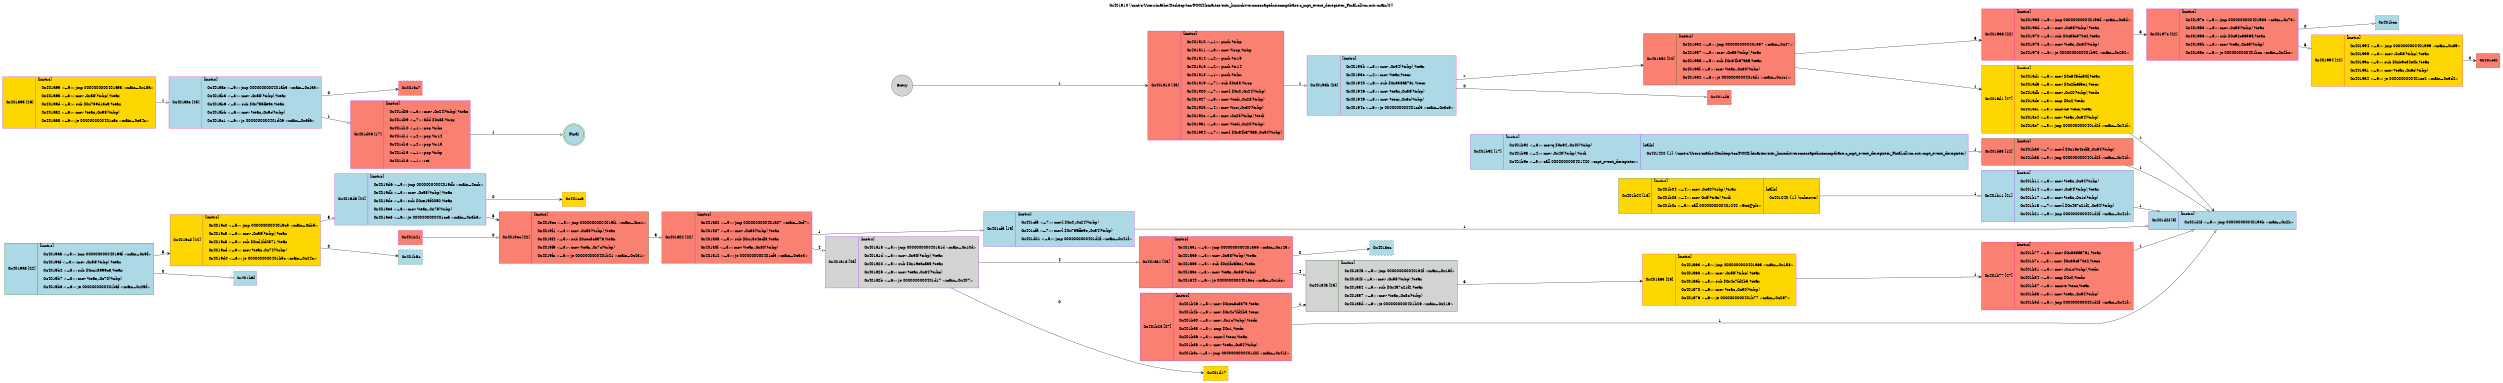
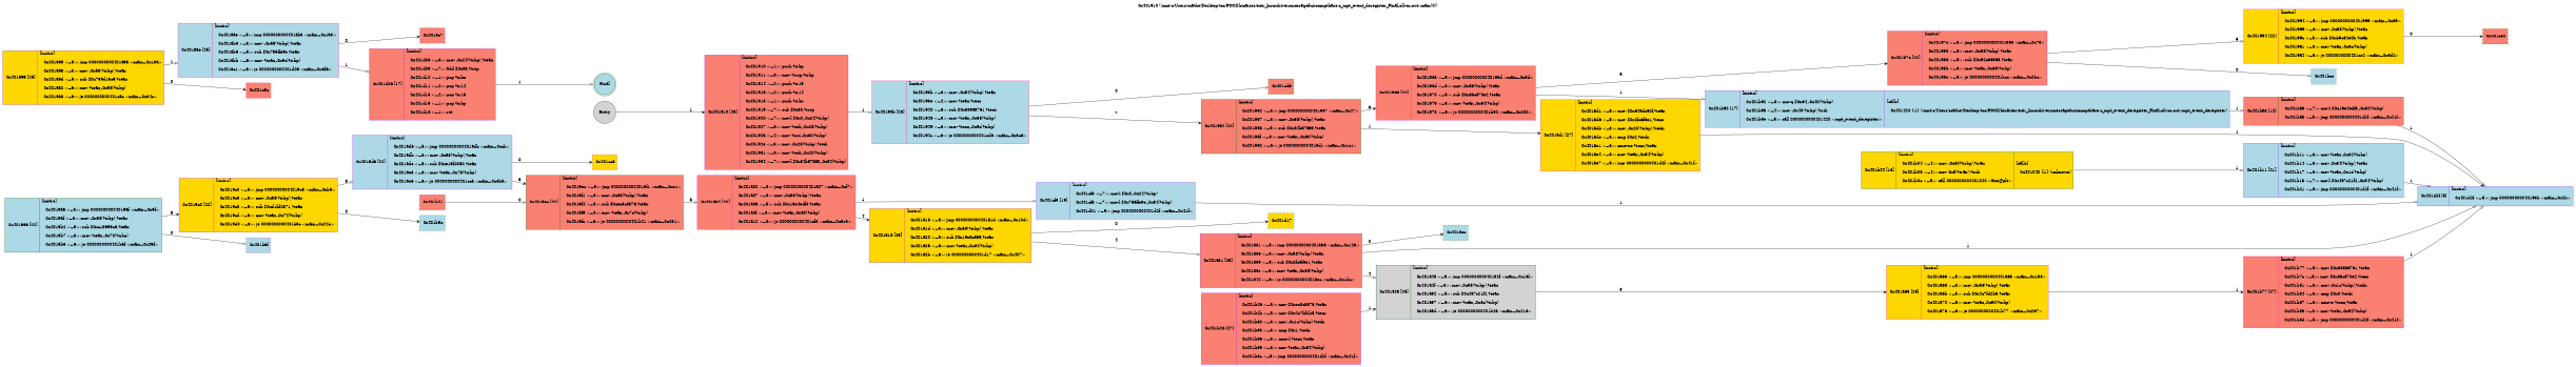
  digraph {
    label="0x401910 (/mnt/c/Users/mathe/Desktop/tcc/POCII/binaries/extr_linuxdriversmessagefusionmptbase.c_mpt_event_deregister_Final-ollvm.out::main(0))"
    labelloc=t
    rankdir=LR
    node [color=purple fillcolor=salmon shape=record style=filled]
    edge [arrowhead=onormal]
    Entry [color=darkgreen fillcolor=lightgrey height=0.3 shape=circle width=0.3]
    n2 [label="{\n     0x401910 [43]\l\n     | [instrs]\l\n     &nbsp;&nbsp;0x401910 \<+1\>: push %rbp\l\n     &nbsp;&nbsp;0x401911 \<+3\>: mov %rsp,%rbp\l\n     &nbsp;&nbsp;0x401914 \<+2\>: push %r15\l\n     &nbsp;&nbsp;0x401916 \<+2\>: push %r14\l\n     &nbsp;&nbsp;0x401918 \<+1\>: push %rbx\l\n     &nbsp;&nbsp;0x401919 \<+7\>: sub $0x88,%rsp\l\n     &nbsp;&nbsp;0x401920 \<+7\>: movl $0x0,-0x24(%rbp)\l\n     &nbsp;&nbsp;0x401927 \<+3\>: mov %edi,-0x28(%rbp)\l\n     &nbsp;&nbsp;0x40192a \<+4\>: mov %rsi,-0x30(%rbp)\l\n     &nbsp;&nbsp;0x40192e \<+3\>: mov -0x28(%rbp),%edi\l\n     &nbsp;&nbsp;0x401931 \<+3\>: mov %edi,-0x20(%rbp)\l\n     &nbsp;&nbsp;0x401934 \<+7\>: movl $0x84ba7aa9,-0x54(%rbp)\l\n  }"]
    n3 [color=deeppink fillcolor=lightblue label="{\n     0x40193b [23]\l\n     | [instrs]\l\n     &nbsp;&nbsp;0x40193b \<+3\>: mov -0x54(%rbp),%eax\l\n     &nbsp;&nbsp;0x40193e \<+2\>: mov %eax,%ecx\l\n     &nbsp;&nbsp;0x401940 \<+6\>: sub $0x838aa761,%ecx\l\n     &nbsp;&nbsp;0x401946 \<+3\>: mov %eax,-0x58(%rbp)\l\n     &nbsp;&nbsp;0x401949 \<+3\>: mov %ecx,-0x5c(%rbp)\l\n     &nbsp;&nbsp;0x40194c \<+6\>: je 0000000000401cd6 \<main+0x3c6\>\l\n  }"]
    n4 [color=darkgreen label="{\n     0x401cd6\l\n  }" style="dashed,filled"]
    n5 [color=darkgreen label="{\n     0x401952 [22]\l\n     | [instrs]\l\n     &nbsp;&nbsp;0x401952 \<+5\>: jmp 0000000000401957 \<main+0x47\>\l\n     &nbsp;&nbsp;0x401957 \<+3\>: mov -0x58(%rbp),%eax\l\n     &nbsp;&nbsp;0x40195a \<+5\>: sub $0x84ba7aa9,%eax\l\n     &nbsp;&nbsp;0x40195f \<+3\>: mov %eax,-0x60(%rbp)\l\n     &nbsp;&nbsp;0x401962 \<+6\>: je 0000000000401ad1 \<main+0x1c1\>\l\n  }"]
    n6 [color=deeppink fillcolor=gold label="{\n     0x401ad1 [27]\l\n     | [instrs]\l\n     &nbsp;&nbsp;0x401ad1 \<+5\>: mov $0x645dc50f,%eax\l\n     &nbsp;&nbsp;0x401ad6 \<+5\>: mov $0x2fc6f6e1,%ecx\l\n     &nbsp;&nbsp;0x401adb \<+3\>: mov -0x20(%rbp),%edx\l\n     &nbsp;&nbsp;0x401ade \<+3\>: cmp $0x2,%edx\l\n     &nbsp;&nbsp;0x401ae1 \<+3\>: cmovne %ecx,%eax\l\n     &nbsp;&nbsp;0x401ae4 \<+3\>: mov %eax,-0x54(%rbp)\l\n     &nbsp;&nbsp;0x401ae7 \<+5\>: jmp 0000000000401d2f \<main+0x41f\>\l\n  }"]
    n7 [color=deeppink label="{\n     0x401968 [22]\l\n     | [instrs]\l\n     &nbsp;&nbsp;0x401968 \<+5\>: jmp 000000000040196d \<main+0x5d\>\l\n     &nbsp;&nbsp;0x40196d \<+3\>: mov -0x58(%rbp),%eax\l\n     &nbsp;&nbsp;0x401970 \<+5\>: sub $0x86c570e2,%eax\l\n     &nbsp;&nbsp;0x401975 \<+3\>: mov %eax,-0x64(%rbp)\l\n     &nbsp;&nbsp;0x401978 \<+6\>: je 0000000000401b92 \<main+0x282\>\l\n  }"]
    n8 [fillcolor=lightblue label="{\n     0x401d2f [5]\l\n     | [instrs]\l\n     &nbsp;&nbsp;0x401d2f \<+5\>: jmp 000000000040193b \<main+0x2b\>\l\n  }"]
    n9 [fillcolor=lightblue label="{\n     0x401b92 [17]\l\n     | [instrs]\l\n     &nbsp;&nbsp;0x401b92 \<+8\>: movq $0x64,-0x40(%rbp)\l\n     &nbsp;&nbsp;0x401b9a \<+4\>: mov -0x40(%rbp),%rdi\l\n     &nbsp;&nbsp;0x401b9e \<+5\>: call 0000000000401420 \<mpt_event_deregister\>\l\n     | [calls]\l\n     &nbsp;&nbsp;0x401420 \{1\} (/mnt/c/Users/mathe/Desktop/tcc/POCII/binaries/extr_linuxdriversmessagefusionmptbase.c_mpt_event_deregister_Final-ollvm.out::mpt_event_deregister)\l\n  }"]
    n10 [label="{\n     0x40197e [22]\l\n     | [instrs]\l\n     &nbsp;&nbsp;0x40197e \<+5\>: jmp 0000000000401983 \<main+0x73\>\l\n     &nbsp;&nbsp;0x401983 \<+3\>: mov -0x58(%rbp),%eax\l\n     &nbsp;&nbsp;0x401986 \<+5\>: sub $0x92c66565,%eax\l\n     &nbsp;&nbsp;0x40198b \<+3\>: mov %eax,-0x68(%rbp)\l\n     &nbsp;&nbsp;0x40198e \<+6\>: je 0000000000401bcc \<main+0x2bc\>\l\n  }"]
    n11 [color=darkgreen fillcolor=lightblue height=0.3 label=Final peripheries=2 shape=circle width=0.3]
    n12 [color=darkgreen label="{\n     0x401ba3 [12]\l\n     | [instrs]\l\n     &nbsp;&nbsp;0x401ba3 \<+7\>: movl $0x16e4edf8,-0x54(%rbp)\l\n     &nbsp;&nbsp;0x401baa \<+5\>: jmp 0000000000401d2f \<main+0x41f\>\l\n  }"]
    n13 [color=darkgreen fillcolor=lightblue label="{\n     0x401bcc\l\n  }" style="dashed,filled"]
    n14 [color=deeppink fillcolor=gold label="{\n     0x401994 [22]\l\n     | [instrs]\l\n     &nbsp;&nbsp;0x401994 \<+5\>: jmp 0000000000401999 \<main+0x89\>\l\n     &nbsp;&nbsp;0x401999 \<+3\>: mov -0x58(%rbp),%eax\l\n     &nbsp;&nbsp;0x40199c \<+5\>: sub $0xb9c34e0b,%eax\l\n     &nbsp;&nbsp;0x4019a1 \<+3\>: mov %eax,-0x6c(%rbp)\l\n     &nbsp;&nbsp;0x4019a4 \<+6\>: je 0000000000401ce2 \<main+0x3d2\>\l\n  }"]
    n15 [label="{\n     0x401ac7\l\n  }" style="dashed,filled"]
    n16 [color=darkgreen label="{\n     0x401ce2\l\n  }" style="dashed,filled"]
    n17 [label="{\n     0x401d06 [17]\l\n     | [instrs]\l\n     &nbsp;&nbsp;0x401d06 \<+3\>: mov -0x24(%rbp),%eax\l\n     &nbsp;&nbsp;0x401d09 \<+7\>: add $0x88,%rsp\l\n     &nbsp;&nbsp;0x401d10 \<+1\>: pop %rbx\l\n     &nbsp;&nbsp;0x401d11 \<+2\>: pop %r14\l\n     &nbsp;&nbsp;0x401d13 \<+2\>: pop %r15\l\n     &nbsp;&nbsp;0x401d15 \<+1\>: pop %rbp\l\n     &nbsp;&nbsp;0x401d16 \<+1\>: ret\l\n  }"]
    n18 [color=darkgreen fillcolor=lightblue label="{\n     0x4019aa [22]\l\n     | [instrs]\l\n     &nbsp;&nbsp;0x4019aa \<+5\>: jmp 00000000004019af \<main+0x9f\>\l\n     &nbsp;&nbsp;0x4019af \<+3\>: mov -0x58(%rbp),%eax\l\n     &nbsp;&nbsp;0x4019b2 \<+5\>: sub $0xc18999c3,%eax\l\n     &nbsp;&nbsp;0x4019b7 \<+3\>: mov %eax,-0x70(%rbp)\l\n     &nbsp;&nbsp;0x4019ba \<+6\>: je 0000000000401baf \<main+0x29f\>\l\n  }"]
    n19 [color=deeppink fillcolor=lightblue label="{\n     0x401baf\l\n  }" style="dashed,filled"]
    n20 [fillcolor=gold label="{\n     0x4019c0 [22]\l\n     | [instrs]\l\n     &nbsp;&nbsp;0x4019c0 \<+5\>: jmp 00000000004019c5 \<main+0xb5\>\l\n     &nbsp;&nbsp;0x4019c5 \<+3\>: mov -0x58(%rbp),%eax\l\n     &nbsp;&nbsp;0x4019c8 \<+5\>: sub $0xd1fd0871,%eax\l\n     &nbsp;&nbsp;0x4019cd \<+3\>: mov %eax,-0x74(%rbp)\l\n     &nbsp;&nbsp;0x4019d0 \<+6\>: je 0000000000401b5c \<main+0x24c\>\l\n  }"]
    n21 [color=deeppink fillcolor=lightblue label="{\n     0x401aae [25]\l\n     | [instrs]\l\n     &nbsp;&nbsp;0x401aae \<+5\>: jmp 0000000000401ab3 \<main+0x1a3\>\l\n     &nbsp;&nbsp;0x401ab3 \<+3\>: mov -0x58(%rbp),%eax\l\n     &nbsp;&nbsp;0x401ab6 \<+5\>: sub $0x7a5ffe9e,%eax\l\n     &nbsp;&nbsp;0x401abb \<+6\>: mov %eax,-0x9c(%rbp)\l\n     &nbsp;&nbsp;0x401ac1 \<+6\>: je 0000000000401d06 \<main+0x3f6\>\l\n  }"]
    n22 [color=darkgreen fillcolor=lightblue label="{\n     0x401b5c\l\n  }" style="dashed,filled"]
    n23 [fillcolor=lightblue label="{\n     0x4019d6 [22]\l\n     | [instrs]\l\n     &nbsp;&nbsp;0x4019d6 \<+5\>: jmp 00000000004019db \<main+0xcb\>\l\n     &nbsp;&nbsp;0x4019db \<+3\>: mov -0x58(%rbp),%eax\l\n     &nbsp;&nbsp;0x4019de \<+5\>: sub $0xe19f0050,%eax\l\n     &nbsp;&nbsp;0x4019e3 \<+3\>: mov %eax,-0x78(%rbp)\l\n     &nbsp;&nbsp;0x4019e6 \<+6\>: je 0000000000401cca \<main+0x3ba\>\l\n  }"]
+   n24 [color=deeppink label="{\n     0x401c5c\l\n  }" style="dashed,filled"]
    n25 [fillcolor=gold label="{\n     0x401cca\l\n  }" style="dashed,filled"]
    n26 [color=darkgreen label="{\n     0x4019ec [22]\l\n     | [instrs]\l\n     &nbsp;&nbsp;0x4019ec \<+5\>: jmp 00000000004019f1 \<main+0xe1\>\l\n     &nbsp;&nbsp;0x4019f1 \<+3\>: mov -0x58(%rbp),%eax\l\n     &nbsp;&nbsp;0x4019f4 \<+5\>: sub $0xec8c8a76,%eax\l\n     &nbsp;&nbsp;0x4019f9 \<+3\>: mov %eax,-0x7c(%rbp)\l\n     &nbsp;&nbsp;0x4019fc \<+6\>: je 0000000000401b41 \<main+0x231\>\l\n  }"]
    n27 [label="{\n     0x401a02 [22]\l\n     | [instrs]\l\n     &nbsp;&nbsp;0x401a02 \<+5\>: jmp 0000000000401a07 \<main+0xf7\>\l\n     &nbsp;&nbsp;0x401a07 \<+3\>: mov -0x58(%rbp),%eax\l\n     &nbsp;&nbsp;0x401a0a \<+5\>: sub $0x16e4edf8,%eax\l\n     &nbsp;&nbsp;0x401a0f \<+3\>: mov %eax,-0x80(%rbp)\l\n     &nbsp;&nbsp;0x401a12 \<+6\>: je 0000000000401cf3 \<main+0x3e3\>\l\n  }"]
    n28 [fillcolor=lightblue label="{\n     0x401b11 [21]\l\n     | [instrs]\l\n     &nbsp;&nbsp;0x401b11 \<+3\>: mov %eax,-0x34(%rbp)\l\n     &nbsp;&nbsp;0x401b14 \<+3\>: mov -0x34(%rbp),%eax\l\n     &nbsp;&nbsp;0x401b17 \<+3\>: mov %eax,-0x1c(%rbp)\l\n     &nbsp;&nbsp;0x401b1a \<+7\>: movl $0x4a7c21f2,-0x54(%rbp)\l\n     &nbsp;&nbsp;0x401b21 \<+5\>: jmp 0000000000401d2f \<main+0x41f\>\l\n  }"]
    n29 [label="{\n     0x401b41\l\n  }" style="dashed,filled"]
    n30 [fillcolor=lightblue label="{\n     0x401cf3 [19]\l\n     | [instrs]\l\n     &nbsp;&nbsp;0x401cf3 \<+7\>: movl $0x0,-0x24(%rbp)\l\n     &nbsp;&nbsp;0x401cfa \<+7\>: movl $0x7a5ffe9e,-0x54(%rbp)\l\n     &nbsp;&nbsp;0x401d01 \<+5\>: jmp 0000000000401d2f \<main+0x41f\>\l\n  }"]
-   n31 [fillcolor=lightgrey label="{\n     0x401a18 [25]\l\n     | [instrs]\l\n     &nbsp;&nbsp;0x401a18 \<+5\>: jmp 0000000000401a1d \<main+0x10d\>\l\n     &nbsp;&nbsp;0x401a1d \<+3\>: mov -0x58(%rbp),%eax\l\n     &nbsp;&nbsp;0x401a20 \<+5\>: sub $0x19eac5a5,%eax\l\n     &nbsp;&nbsp;0x401a25 \<+6\>: mov %eax,-0x84(%rbp)\l\n     &nbsp;&nbsp;0x401a2b \<+6\>: je 0000000000401d17 \<main+0x407\>\l\n  }"]
+   n31 [fillcolor=gold label="{\n     0x401a18 [25]\l\n     | [instrs]\l\n     &nbsp;&nbsp;0x401a18 \<+5\>: jmp 0000000000401a1d \<main+0x10d\>\l\n     &nbsp;&nbsp;0x401a1d \<+3\>: mov -0x58(%rbp),%eax\l\n     &nbsp;&nbsp;0x401a20 \<+5\>: sub $0x19eac5a5,%eax\l\n     &nbsp;&nbsp;0x401a25 \<+6\>: mov %eax,-0x84(%rbp)\l\n     &nbsp;&nbsp;0x401a2b \<+6\>: je 0000000000401d17 \<main+0x407\>\l\n  }"]
    n32 [fillcolor=gold label="{\n     0x401a95 [25]\l\n     | [instrs]\l\n     &nbsp;&nbsp;0x401a95 \<+5\>: jmp 0000000000401a9a \<main+0x18a\>\l\n     &nbsp;&nbsp;0x401a9a \<+3\>: mov -0x58(%rbp),%eax\l\n     &nbsp;&nbsp;0x401a9d \<+5\>: sub $0x739d13c9,%eax\l\n     &nbsp;&nbsp;0x401aa2 \<+6\>: mov %eax,-0x98(%rbp)\l\n     &nbsp;&nbsp;0x401aa8 \<+6\>: je 0000000000401c5c \<main+0x34c\>\l\n  }"]
    n33 [color=darkgreen fillcolor=gold label="{\n     0x401d17\l\n  }" style="dashed,filled"]
    n34 [label="{\n     0x401a31 [25]\l\n     | [instrs]\l\n     &nbsp;&nbsp;0x401a31 \<+5\>: jmp 0000000000401a36 \<main+0x126\>\l\n     &nbsp;&nbsp;0x401a36 \<+3\>: mov -0x58(%rbp),%eax\l\n     &nbsp;&nbsp;0x401a39 \<+5\>: sub $0x2fc6f6e1,%eax\l\n     &nbsp;&nbsp;0x401a3e \<+6\>: mov %eax,-0x88(%rbp)\l\n     &nbsp;&nbsp;0x401a44 \<+6\>: je 0000000000401aec \<main+0x1dc\>\l\n  }"]
    n35 [color=darkgreen fillcolor=gold label="{\n     0x401b04 [13]\l\n     | [instrs]\l\n     &nbsp;&nbsp;0x401b04 \<+4\>: mov -0x30(%rbp),%rax\l\n     &nbsp;&nbsp;0x401b08 \<+4\>: mov 0x8(%rax),%rdi\l\n     &nbsp;&nbsp;0x401b0c \<+5\>: call 0000000000401040 \<atoi@plt\>\l\n     | [calls]\l\n     &nbsp;&nbsp;0x401040 \{1\} (unknown)\l\n  }"]
    n36 [color=darkgreen fillcolor=lightblue label="{\n     0x401aec\l\n  }" style="dashed,filled"]
    n37 [color=darkgreen fillcolor=lightgrey label="{\n     0x401a4a [25]\l\n     | [instrs]\l\n     &nbsp;&nbsp;0x401a4a \<+5\>: jmp 0000000000401a4f \<main+0x13f\>\l\n     &nbsp;&nbsp;0x401a4f \<+3\>: mov -0x58(%rbp),%eax\l\n     &nbsp;&nbsp;0x401a52 \<+5\>: sub $0x4a7c21f2,%eax\l\n     &nbsp;&nbsp;0x401a57 \<+6\>: mov %eax,-0x8c(%rbp)\l\n     &nbsp;&nbsp;0x401a5d \<+6\>: je 0000000000401b26 \<main+0x216\>\l\n  }"]
    n38 [color=deeppink fillcolor=gold label="{\n     0x401a63 [25]\l\n     | [instrs]\l\n     &nbsp;&nbsp;0x401a63 \<+5\>: jmp 0000000000401a68 \<main+0x158\>\l\n     &nbsp;&nbsp;0x401a68 \<+3\>: mov -0x58(%rbp),%eax\l\n     &nbsp;&nbsp;0x401a6b \<+5\>: sub $0x4c7fd2b5,%eax\l\n     &nbsp;&nbsp;0x401a70 \<+6\>: mov %eax,-0x90(%rbp)\l\n     &nbsp;&nbsp;0x401a76 \<+6\>: je 0000000000401b77 \<main+0x267\>\l\n  }"]
    n39 [color=deeppink label="{\n     0x401b77 [27]\l\n     | [instrs]\l\n     &nbsp;&nbsp;0x401b77 \<+5\>: mov $0x838aa761,%eax\l\n     &nbsp;&nbsp;0x401b7c \<+5\>: mov $0x86c570e2,%ecx\l\n     &nbsp;&nbsp;0x401b81 \<+3\>: mov -0x1c(%rbp),%edx\l\n     &nbsp;&nbsp;0x401b84 \<+3\>: cmp $0x0,%edx\l\n     &nbsp;&nbsp;0x401b87 \<+3\>: cmove %ecx,%eax\l\n     &nbsp;&nbsp;0x401b8a \<+3\>: mov %eax,-0x54(%rbp)\l\n     &nbsp;&nbsp;0x401b8d \<+5\>: jmp 0000000000401d2f \<main+0x41f\>\l\n  }"]
    n40 [label="{\n     0x401b26 [27]\l\n     | [instrs]\l\n     &nbsp;&nbsp;0x401b26 \<+5\>: mov $0xec8c8a76,%eax\l\n     &nbsp;&nbsp;0x401b2b \<+5\>: mov $0x4c7fd2b5,%ecx\l\n     &nbsp;&nbsp;0x401b30 \<+3\>: mov -0x1c(%rbp),%edx\l\n     &nbsp;&nbsp;0x401b33 \<+3\>: cmp $0x1,%edx\l\n     &nbsp;&nbsp;0x401b36 \<+3\>: cmovl %ecx,%eax\l\n     &nbsp;&nbsp;0x401b39 \<+3\>: mov %eax,-0x54(%rbp)\l\n     &nbsp;&nbsp;0x401b3c \<+5\>: jmp 0000000000401d2f \<main+0x41f\>\l\n  }"]
    Entry -> n2 [arrowhead=vee label=" 1"]
    n2 -> n3 [label=" 1"]
    n3 -> n4 [label=" 0"]
    n3 -> n5 [arrowhead=vee label=" 7"]
    n5 -> n6 [arrowhead=vee label=" 1"]
    n5 -> n7 [arrowhead=vee label=" 6"]
    n6 -> n8 [arrowhead=vee label=" 1"]
+   n7 -> n9 [label=" 1"]
    n7 -> n10 [arrowhead=vee label=" 5"]
    n9 -> n12 [label=" 1"]
    n10 -> n13 [label=" 0"]
    n10 -> n14 [label=" 5"]
    n12 -> n8 [label=" 1"]
    n14 -> n16 [arrowhead=vee label=" 0"]
    n17 -> n11 [label=" 1"]
    n18 -> n19 [label=" 0"]
    n18 -> n20 [arrowhead=vee label=" 5"]
    n20 -> n22 [arrowhead=vee label=" 0"]
    n20 -> n23 [label=" 5"]
    n21 -> n15 [arrowhead=vee label=" 0"]
    n21 -> n17 [label=" 1"]
    n23 -> n25 [arrowhead=vee label=" 0"]
    n23 -> n26 [arrowhead=vee label=" 5"]
    n26 -> n27 [label=" 5"]
    n27 -> n30 [label=" 1"]
-   n27 -> n31 [label=" 4"]
+   n27 -> n31 [arrowhead=vee label=" 4"]
    n28 -> n8 [label=" 1"]
    n29 -> n26 [label=" 0"]
    n30 -> n8 [label=" 1"]
    n31 -> n33 [arrowhead=vee label=" 0"]
    n31 -> n34 [label=" 4"]
    n32 -> n21 [label=" 1"]
+   n32 -> n24 [arrowhead=vee label=" 0"]
    n34 -> n36 [arrowhead=vee label=" 0"]
    n34 -> n37 [label=" 4"]
    n35 -> n28 [label=" 1"]
    n37 -> n38 [arrowhead=vee label=" 3"]
    n38 -> n39 [arrowhead=vee label=" 1"]
    n39 -> n8 [label=" 1"]
-   n40 -> n8 [label=" 1"]
+   n34 -> n8 [label=" 1"]
    n40 -> n37 [arrowhead=vee label=" 1"]
  }
